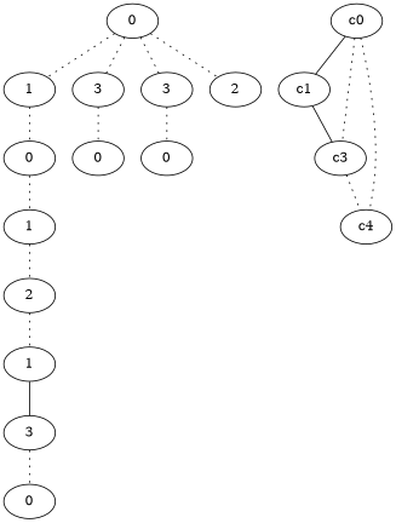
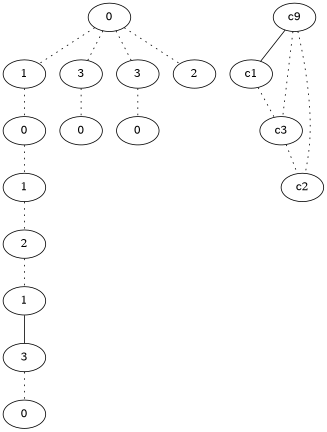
  graph {
    edge [style=dotted]
    n1 [label=0]
    n2 [label=1]
    n3 [label=3]
    n4 [label=3]
    n5 [label=2]
    n6 [label=0]
    n7 [label=0]
    n8 [label=0]
    n9 [label=1]
    n10 [label=2]
    n11 [label=1]
    n12 [label=3]
    n13 [label=0]
-   c0
+   c0 [label=c9]
    c1
-   c2 [label=c4]
+   c2
    c3
    n1 -- n2
    n1 -- n3
    n1 -- n4
    n1 -- n5
    n2 -- n6
    n3 -- n7
    n4 -- n8
    n6 -- n9
    n9 -- n10
    n10 -- n11
    n11 -- n12 [style=""]
    n12 -- n13
    c0 -- c1 [style=solid]
    c0 -- c2
    c0 -- c3
-   c1 -- c3 [style=""]
+   c1 -- c3
    c3 -- c2
  }
